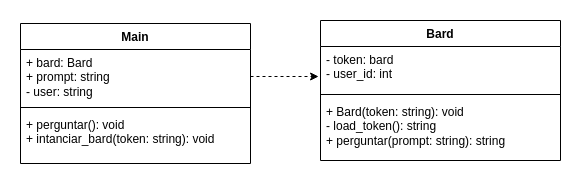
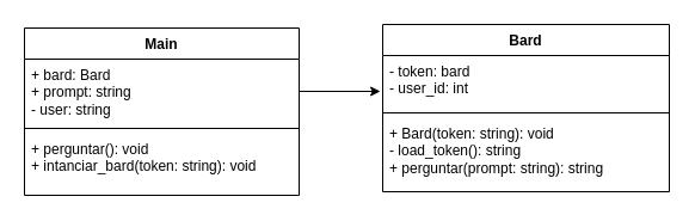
  <mxCell id="0" />
  <mxCell id="1" parent="0" />
  <mxCell id="2" value="Bard" style="swimlane;fontStyle=1;align=center;verticalAlign=top;childLayout=stackLayout;horizontal=1;startSize=26;horizontalStack=0;resizeParent=1;resizeParentMax=0;resizeLast=0;collapsible=1;marginBottom=0;whiteSpace=wrap;html=1;" vertex="1" parent="1"><mxGeometry x="320" y="20" width="240" height="140" as="geometry" /></mxCell>
  <mxCell id="3" value="- token: bard&lt;br&gt;- user_id: int" style="text;strokeColor=none;fillColor=none;align=left;verticalAlign=top;spacingLeft=4;spacingRight=4;overflow=hidden;rotatable=0;points=[[0,0.5],[1,0.5]];portConstraint=eastwest;whiteSpace=wrap;html=1;" vertex="1" parent="2"><mxGeometry y="26" width="240" height="44" as="geometry" /></mxCell>
  <mxCell id="4" value="" style="line;strokeWidth=1;fillColor=none;align=left;verticalAlign=middle;spacingTop=-1;spacingLeft=3;spacingRight=3;rotatable=0;labelPosition=right;points=[];portConstraint=eastwest;strokeColor=inherit;" vertex="1" parent="2"><mxGeometry y="70" width="240" height="8" as="geometry" /></mxCell>
  <mxCell id="5" value="+ Bard(token: string): void&lt;br&gt;- load_token(): string&lt;br&gt;+ perguntar(prompt: string): string" style="text;strokeColor=none;fillColor=none;align=left;verticalAlign=top;spacingLeft=4;spacingRight=4;overflow=hidden;rotatable=0;points=[[0,0.5],[1,0.5]];portConstraint=eastwest;whiteSpace=wrap;html=1;" vertex="1" parent="2"><mxGeometry y="78" width="240" height="62" as="geometry" /></mxCell>
  <mxCell id="6" value="Main" style="swimlane;fontStyle=1;align=center;verticalAlign=top;childLayout=stackLayout;horizontal=1;startSize=26;horizontalStack=0;resizeParent=1;resizeParentMax=0;resizeLast=0;collapsible=1;marginBottom=0;whiteSpace=wrap;html=1;" vertex="1" parent="1"><mxGeometry x="20" y="23" width="230" height="140" as="geometry" /></mxCell>
  <mxCell id="7" value="+ bard: Bard&lt;br&gt;+ prompt: string&lt;br&gt;- user: string" style="text;strokeColor=none;fillColor=none;align=left;verticalAlign=top;spacingLeft=4;spacingRight=4;overflow=hidden;rotatable=0;points=[[0,0.5],[1,0.5]];portConstraint=eastwest;whiteSpace=wrap;html=1;" vertex="1" parent="6"><mxGeometry y="26" width="230" height="54" as="geometry" /></mxCell>
  <mxCell id="8" value="" style="line;strokeWidth=1;fillColor=none;align=left;verticalAlign=middle;spacingTop=-1;spacingLeft=3;spacingRight=3;rotatable=0;labelPosition=right;points=[];portConstraint=eastwest;strokeColor=inherit;" vertex="1" parent="6"><mxGeometry y="80" width="230" height="8" as="geometry" /></mxCell>
  <mxCell id="9" value="+ perguntar(): void&lt;br&gt;+ intanciar_bard(token: string): void" style="text;strokeColor=none;fillColor=none;align=left;verticalAlign=top;spacingLeft=4;spacingRight=4;overflow=hidden;rotatable=0;points=[[0,0.5],[1,0.5]];portConstraint=eastwest;whiteSpace=wrap;html=1;" vertex="1" parent="6"><mxGeometry y="88" width="230" height="52" as="geometry" /></mxCell>
- <mxCell id="10" style="edgeStyle=orthogonalEdgeStyle;rounded=0;orthogonalLoop=1;jettySize=auto;html=1;entryX=-0.008;entryY=0.682;entryDx=0;entryDy=0;entryPerimeter=0;dashed=1;" edge="1" parent="1" source="7" target="3"><mxGeometry relative="1" as="geometry" /></mxCell>
+ <mxCell id="10" style="edgeStyle=orthogonalEdgeStyle;rounded=0;orthogonalLoop=1;jettySize=auto;html=1;entryX=-0.008;entryY=0.682;entryDx=0;entryDy=0;entryPerimeter=0;" edge="1" parent="1" source="7" target="3"><mxGeometry relative="1" as="geometry" /></mxCell>
